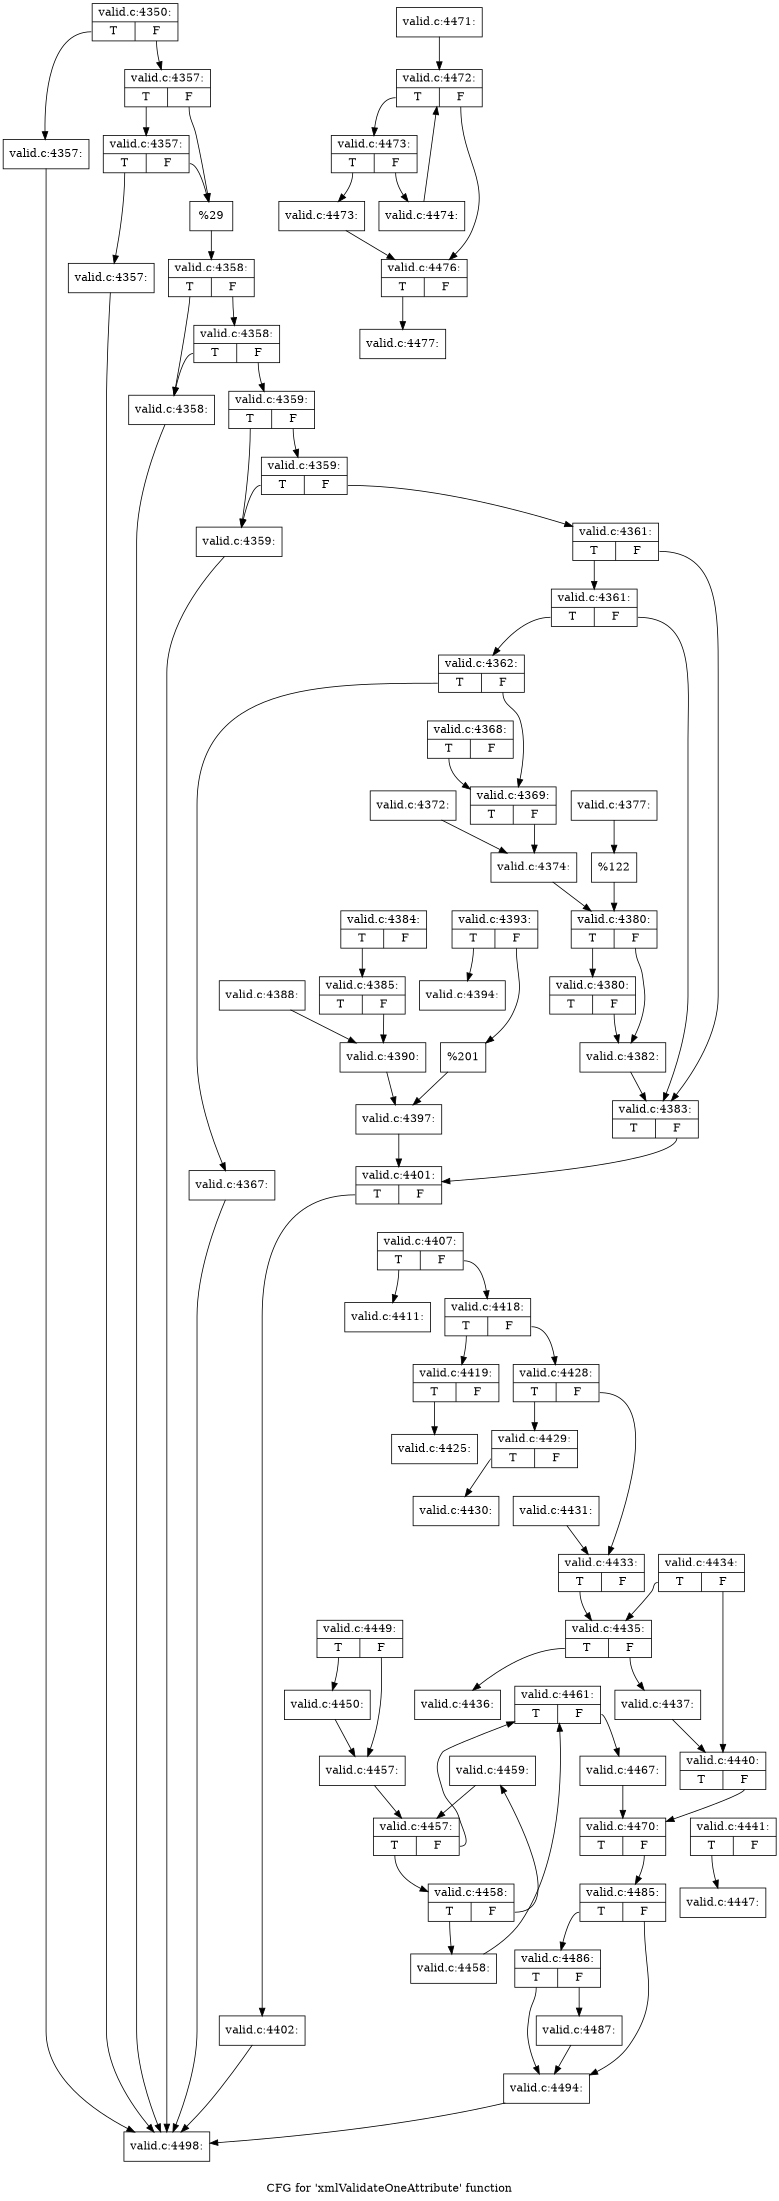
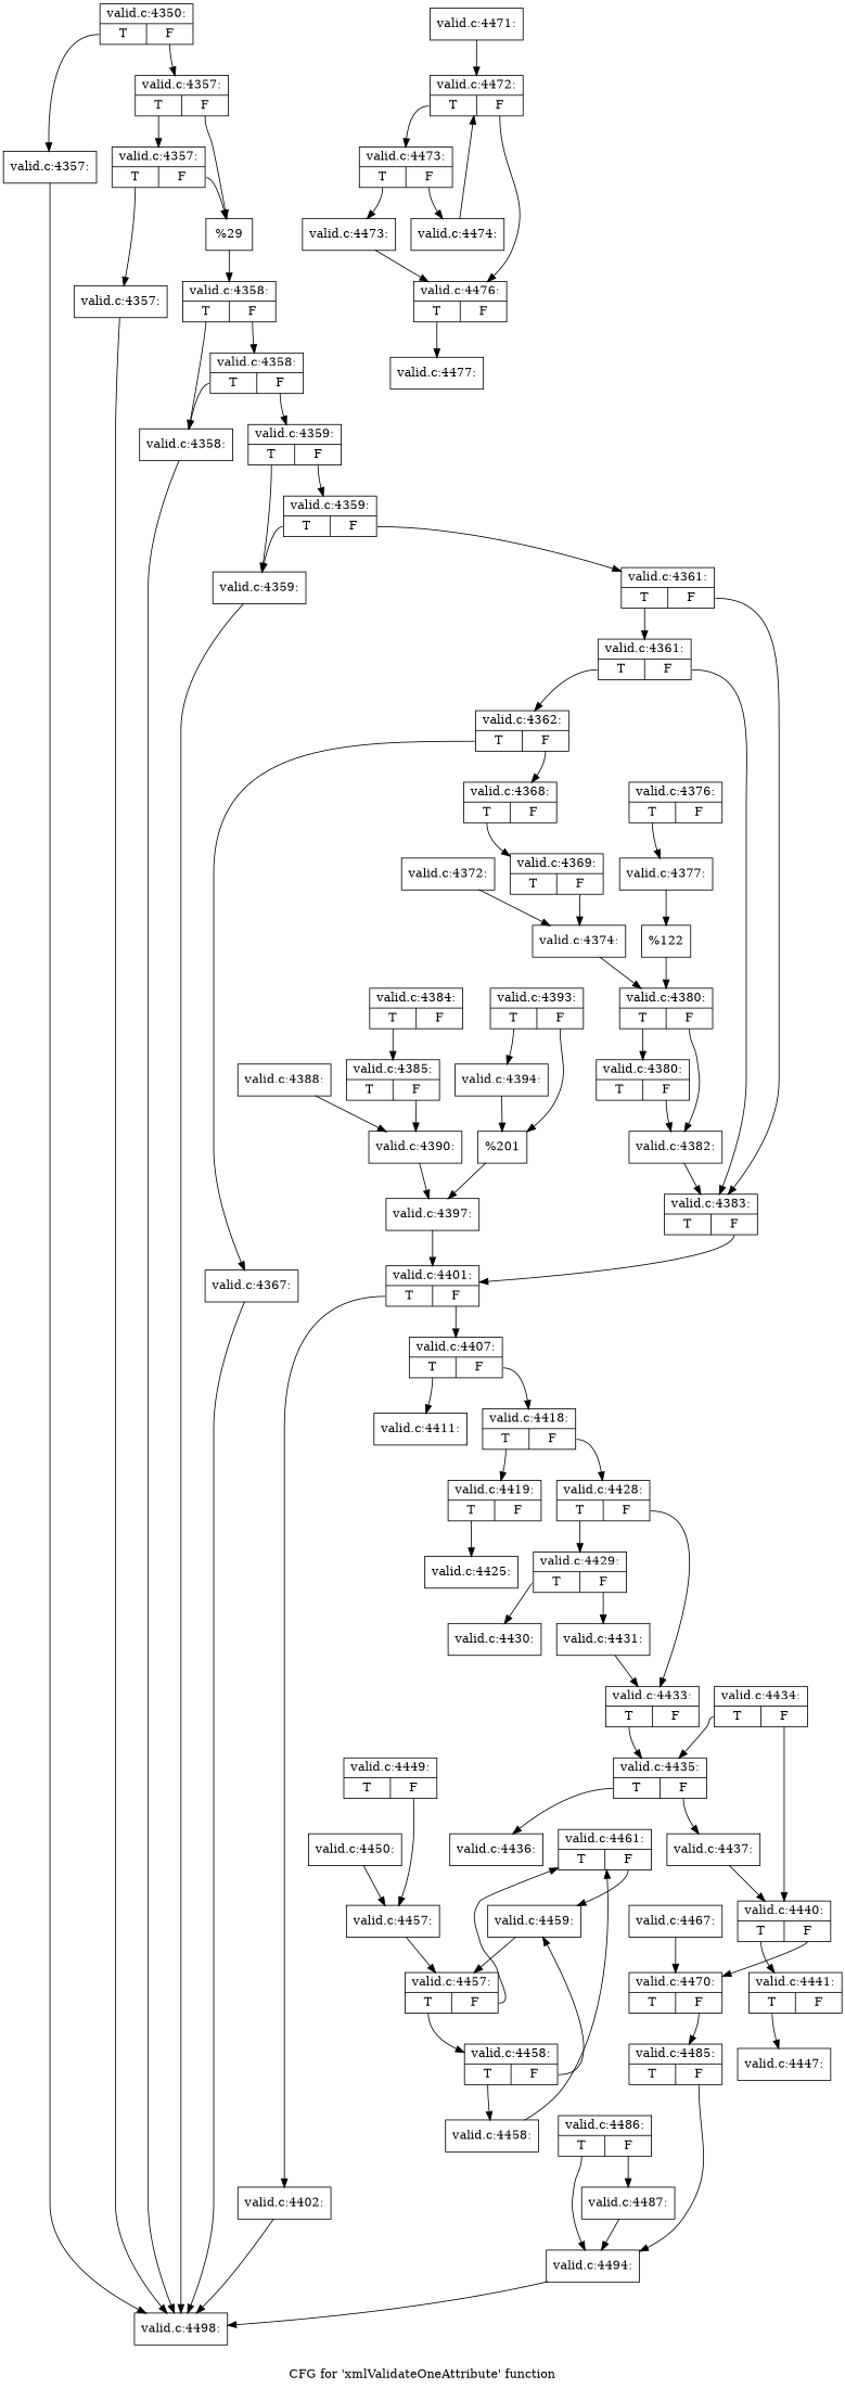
  digraph {
    label="CFG for 'xmlValidateOneAttribute' function"
    node [shape=record]
    edge [tailport=s0]
    n1 [label="{valid.c:4350:|{<s0>T|<s1>F}}"]
    n2 [label="{valid.c:4357:}"]
    n3 [label="{valid.c:4357:|{<s0>T|<s1>F}}"]
    n4 [label="{valid.c:4498:}"]
    n5 [label="{valid.c:4357:|{<s0>T|<s1>F}}"]
    n6 [label="{%29}"]
    n7 [label="{valid.c:4357:}"]
    n8 [label="{valid.c:4358:|{<s0>T|<s1>F}}"]
    n9 [label="{valid.c:4358:}"]
    n10 [label="{valid.c:4358:|{<s0>T|<s1>F}}"]
    n11 [label="{valid.c:4359:|{<s0>T|<s1>F}}"]
    n12 [label="{valid.c:4359:}"]
    n13 [label="{valid.c:4359:|{<s0>T|<s1>F}}"]
    n14 [label="{valid.c:4361:|{<s0>T|<s1>F}}"]
    n15 [label="{valid.c:4361:|{<s0>T|<s1>F}}"]
    n16 [label="{valid.c:4383:|{<s0>T|<s1>F}}"]
    n17 [label="{valid.c:4362:|{<s0>T|<s1>F}}"]
    n18 [label="{valid.c:4401:|{<s0>T|<s1>F}}"]
    n19 [label="{valid.c:4367:}"]
    n20 [label="{valid.c:4368:|{<s0>T|<s1>F}}"]
    n21 [label="{valid.c:4384:|{<s0>T|<s1>F}}"]
    n22 [label="{valid.c:4385:|{<s0>T|<s1>F}}"]
    n23 [label="{valid.c:4402:}"]
    n24 [label="{valid.c:4407:|{<s0>T|<s1>F}}"]
    n25 [label="{valid.c:4369:|{<s0>T|<s1>F}}"]
    n26 [label="{valid.c:4374:}"]
    n27 [label="{valid.c:4380:|{<s0>T|<s1>F}}"]
+   n28 [label="{valid.c:4376:|{<s0>T|<s1>F}}"]
    n29 [label="{valid.c:4377:}"]
    n30 [label="{%122}"]
    n31 [label="{valid.c:4372:}"]
    n32 [label="{valid.c:4380:|{<s0>T|<s1>F}}"]
    n33 [label="{valid.c:4382:}"]
    n34 [label="{valid.c:4390:}"]
    n35 [label="{valid.c:4411:}"]
    n36 [label="{valid.c:4418:|{<s0>T|<s1>F}}"]
    n37 [label="{valid.c:4397:}"]
    n38 [label="{valid.c:4393:|{<s0>T|<s1>F}}"]
    n39 [label="{%201}"]
    n40 [label="{valid.c:4394:}"]
    n41 [label="{valid.c:4388:}"]
    n42 [label="{valid.c:4419:|{<s0>T|<s1>F}}"]
    n43 [label="{valid.c:4428:|{<s0>T|<s1>F}}"]
    n44 [label="{valid.c:4425:}"]
    n45 [label="{valid.c:4429:|{<s0>T|<s1>F}}"]
    n46 [label="{valid.c:4433:|{<s0>T|<s1>F}}"]
    n47 [label="{valid.c:4430:}"]
    n48 [label="{valid.c:4431:}"]
    n49 [label="{valid.c:4435:|{<s0>T|<s1>F}}"]
    n50 [label="{valid.c:4436:}"]
    n51 [label="{valid.c:4437:}"]
    n52 [label="{valid.c:4434:|{<s0>T|<s1>F}}"]
    n53 [label="{valid.c:4440:|{<s0>T|<s1>F}}"]
    n54 [label="{valid.c:4441:|{<s0>T|<s1>F}}"]
    n55 [label="{valid.c:4470:|{<s0>T|<s1>F}}"]
    n56 [label="{valid.c:4447:}"]
    n57 [label="{valid.c:4485:|{<s0>T|<s1>F}}"]
    n58 [label="{valid.c:4449:|{<s0>T|<s1>F}}"]
    n59 [label="{valid.c:4450:}"]
    n60 [label="{valid.c:4457:}"]
    n61 [label="{valid.c:4471:}"]
    n62 [label="{valid.c:4472:|{<s0>T|<s1>F}}"]
    n63 [label="{valid.c:4486:|{<s0>T|<s1>F}}"]
    n64 [label="{valid.c:4494:}"]
    n65 [label="{valid.c:4457:|{<s0>T|<s1>F}}"]
    n66 [label="{valid.c:4458:|{<s0>T|<s1>F}}"]
    n67 [label="{valid.c:4461:|{<s0>T|<s1>F}}"]
    n68 [label="{valid.c:4458:}"]
    n69 [label="{valid.c:4459:}"]
    n70 [label="{valid.c:4467:}"]
    n71 [label="{valid.c:4473:|{<s0>T|<s1>F}}"]
    n72 [label="{valid.c:4476:|{<s0>T|<s1>F}}"]
    n73 [label="{valid.c:4487:}"]
    n74 [label="{valid.c:4473:}"]
    n75 [label="{valid.c:4474:}"]
    n76 [label="{valid.c:4477:}"]
    n1 -> n2
    n1 -> n3 [tailport=s1]
    n2 -> n4
    n3 -> n5
    n3 -> n6 [tailport=s1]
    n5 -> n6 [tailport=s1]
    n5 -> n7
    n6 -> n8
    n7 -> n4
    n8 -> n9
    n8 -> n10 [tailport=s1]
    n9 -> n4
    n10 -> n9
    n10 -> n11 [tailport=s1]
    n11 -> n12
    n11 -> n13 [tailport=s1]
    n12 -> n4
    n13 -> n12
    n13 -> n14 [tailport=s1]
    n14 -> n15
    n14 -> n16 [tailport=s1]
    n15 -> n16 [tailport=s1]
    n15 -> n17
    n16 -> n18 [tailport=s1]
    n17 -> n19
-   n17 -> n25 [tailport=s1]
+   n17 -> n20 [tailport=s1]
    n18 -> n23
+   n18 -> n24 [tailport=s1]
    n19 -> n4
    n20 -> n25
    n21 -> n22
    n22 -> n34 [tailport=s1]
    n23 -> n4
    n24 -> n35
    n24 -> n36 [tailport=s1]
    n25 -> n26 [tailport=s1]
    n26 -> n27
    n27 -> n32
    n27 -> n33 [tailport=s1]
+   n28 -> n29
    n29 -> n30
    n30 -> n27
    n31 -> n26
    n32 -> n33 [tailport=s1]
    n33 -> n16
    n34 -> n37
    n36 -> n42
    n36 -> n43 [tailport=s1]
    n37 -> n18
    n38 -> n39 [tailport=s1]
    n38 -> n40
    n39 -> n37
+   n40 -> n39
    n41 -> n34
    n42 -> n44
    n43 -> n45
    n43 -> n46 [tailport=s1]
    n45 -> n47
+   n45 -> n48 [tailport=s1]
    n46 -> n49
    n48 -> n46
    n49 -> n50
    n49 -> n51 [tailport=s1]
    n51 -> n53
    n52 -> n49
    n52 -> n53 [tailport=s1]
+   n53 -> n54
    n53 -> n55 [tailport=s1]
    n54 -> n56
    n55 -> n57 [tailport=s1]
-   n57 -> n63
    n57 -> n64 [tailport=s1]
-   n58 -> n59
    n58 -> n60 [tailport=s1]
    n59 -> n60
    n60 -> n65
    n61 -> n62
    n62 -> n71
    n62 -> n72 [tailport=s1]
    n63 -> n64
    n63 -> n73 [tailport=s1]
    n64 -> n4
    n65 -> n66
    n65 -> n67 [tailport=s1]
    n66 -> n68
    n66 -> n69 [tailport=s1]
-   n67 -> n70 [tailport=s1]
+   n67 -> n69 [tailport=s1]
    n68 -> n67
    n69 -> n65
    n70 -> n55
    n71 -> n74
    n71 -> n75 [tailport=s1]
    n72 -> n76
    n73 -> n64
    n74 -> n72
    n75 -> n62
  }
